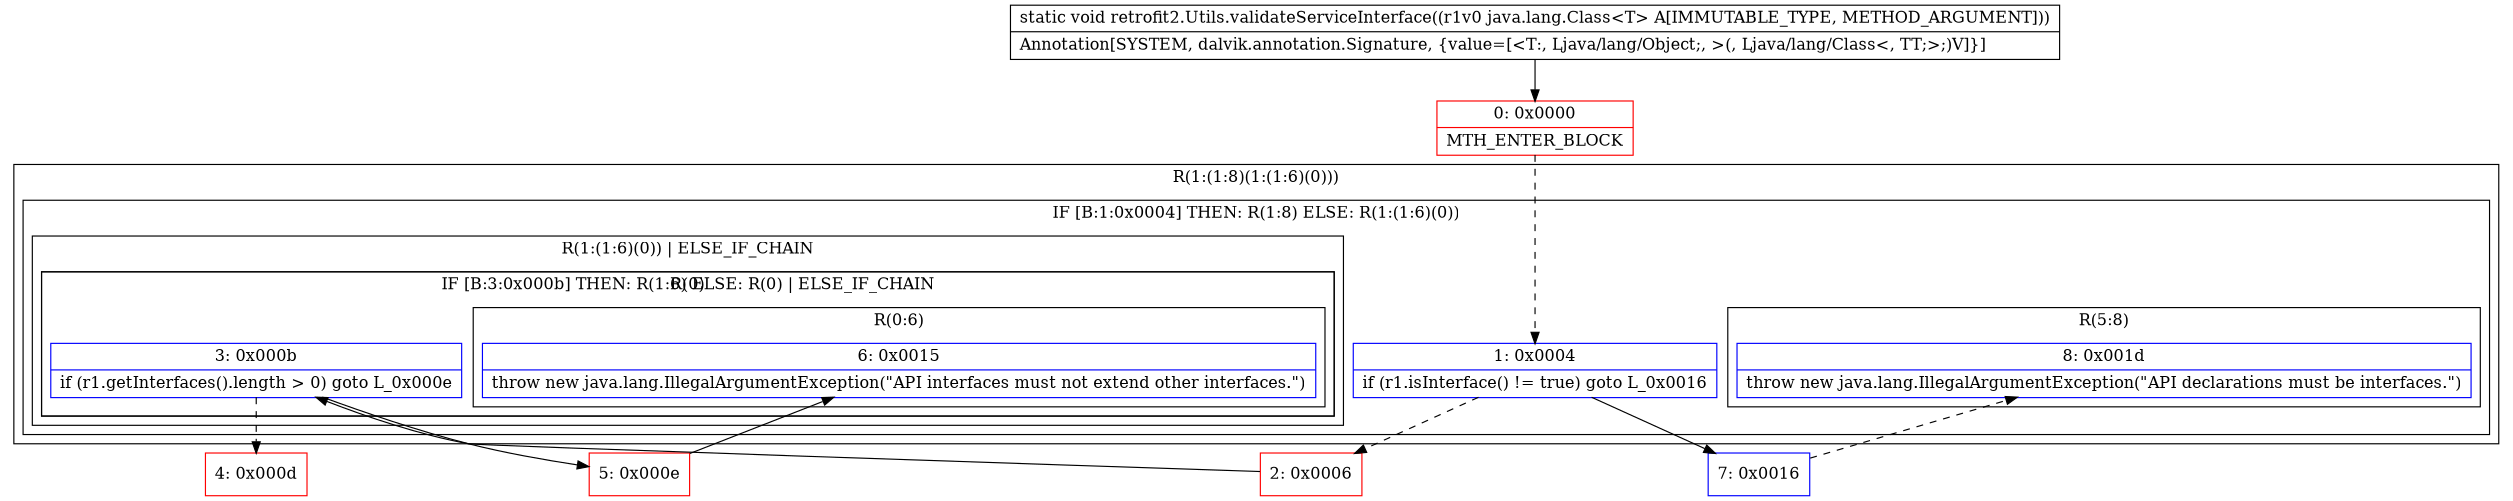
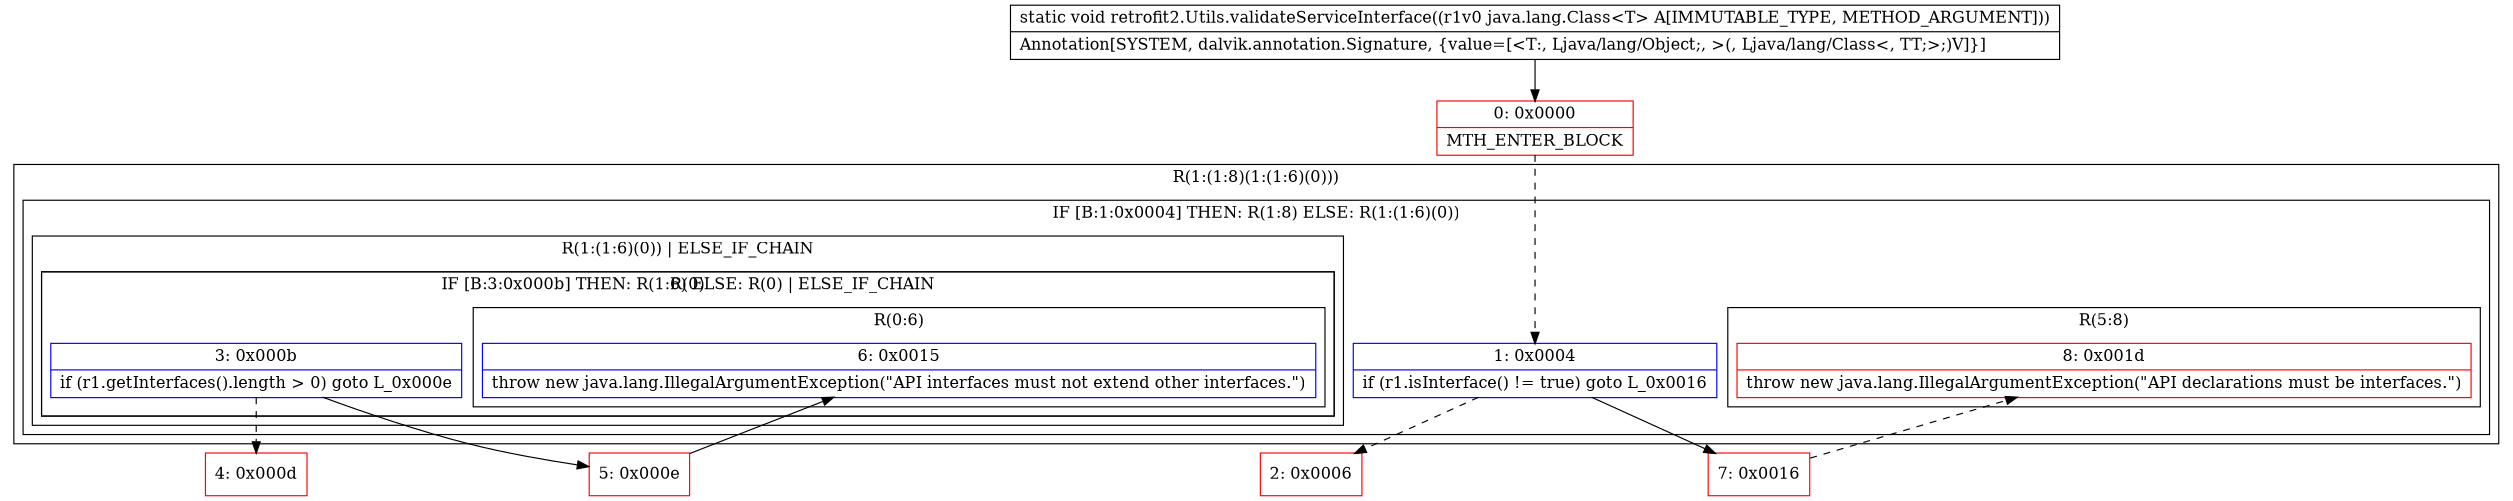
  digraph {
    node [color=red shape=record]
-   n1 [color=blue label="{8\:\ 0x001d|throw new java.lang.IllegalArgumentException(\"API declarations must be interfaces.\")\l}"]
+   n1 [label="{8\:\ 0x001d|throw new java.lang.IllegalArgumentException(\"API declarations must be interfaces.\")\l}"]
    n2 [color=blue label="{6\:\ 0x0015|throw new java.lang.IllegalArgumentException(\"API interfaces must not extend other interfaces.\")\l}"]
    n3 [color=blue label="{3\:\ 0x000b|if (r1.getInterfaces().length \> 0) goto L_0x000e\l}"]
    n4 [color=blue label="{1\:\ 0x0004|if (r1.isInterface() != true) goto L_0x0016\l}"]
    n5 [label="{4\:\ 0x000d}"]
    n6 [label="{5\:\ 0x000e}"]
    n7 [label="{2\:\ 0x0006}"]
-   n8 [color=blue label="{7\:\ 0x0016}"]
+   n8 [label="{7\:\ 0x0016}"]
    n9 [label="{0\:\ 0x0000|MTH_ENTER_BLOCK\l}"]
    n10 [label="{static void retrofit2.Utils.validateServiceInterface((r1v0 java.lang.Class\<T\> A[IMMUTABLE_TYPE, METHOD_ARGUMENT]))  | Annotation[SYSTEM, dalvik.annotation.Signature, \{value=[\<T:, Ljava\/lang\/Object;, \>(, Ljava\/lang\/Class\<, TT;\>;)V]\}]\l}" color=""]
    subgraph cluster_1 {
      label="R(1:(1:8)(1:(1:6)(0)))"
      subgraph cluster_2 {
        label="IF [B:1:0x0004] THEN: R(1:8) ELSE: R(1:(1:6)(0))"
        n4
        subgraph cluster_3 {
          label="R(5:8)"
          n1
        }
        subgraph cluster_4 {
          label="R(1:(1:6)(0)) | ELSE_IF_CHAIN\l"
          subgraph cluster_5 {
            label="IF [B:3:0x000b] THEN: R(1:6) ELSE: R(0) | ELSE_IF_CHAIN\l"
            n3
            subgraph cluster_6 {
              label="R(0:6)"
              n2
            }
            subgraph cluster_7 {
              label="R(0)"
            }
          }
        }
      }
    }
    n3 -> n5 [style=dashed]
    n3 -> n6
    n4 -> n7 [style=dashed]
    n4 -> n8
    n6 -> n2
-   n7 -> n3
    n8 -> n1 [style=dashed]
    n9 -> n4 [style=dashed]
    n10 -> n9
  }
